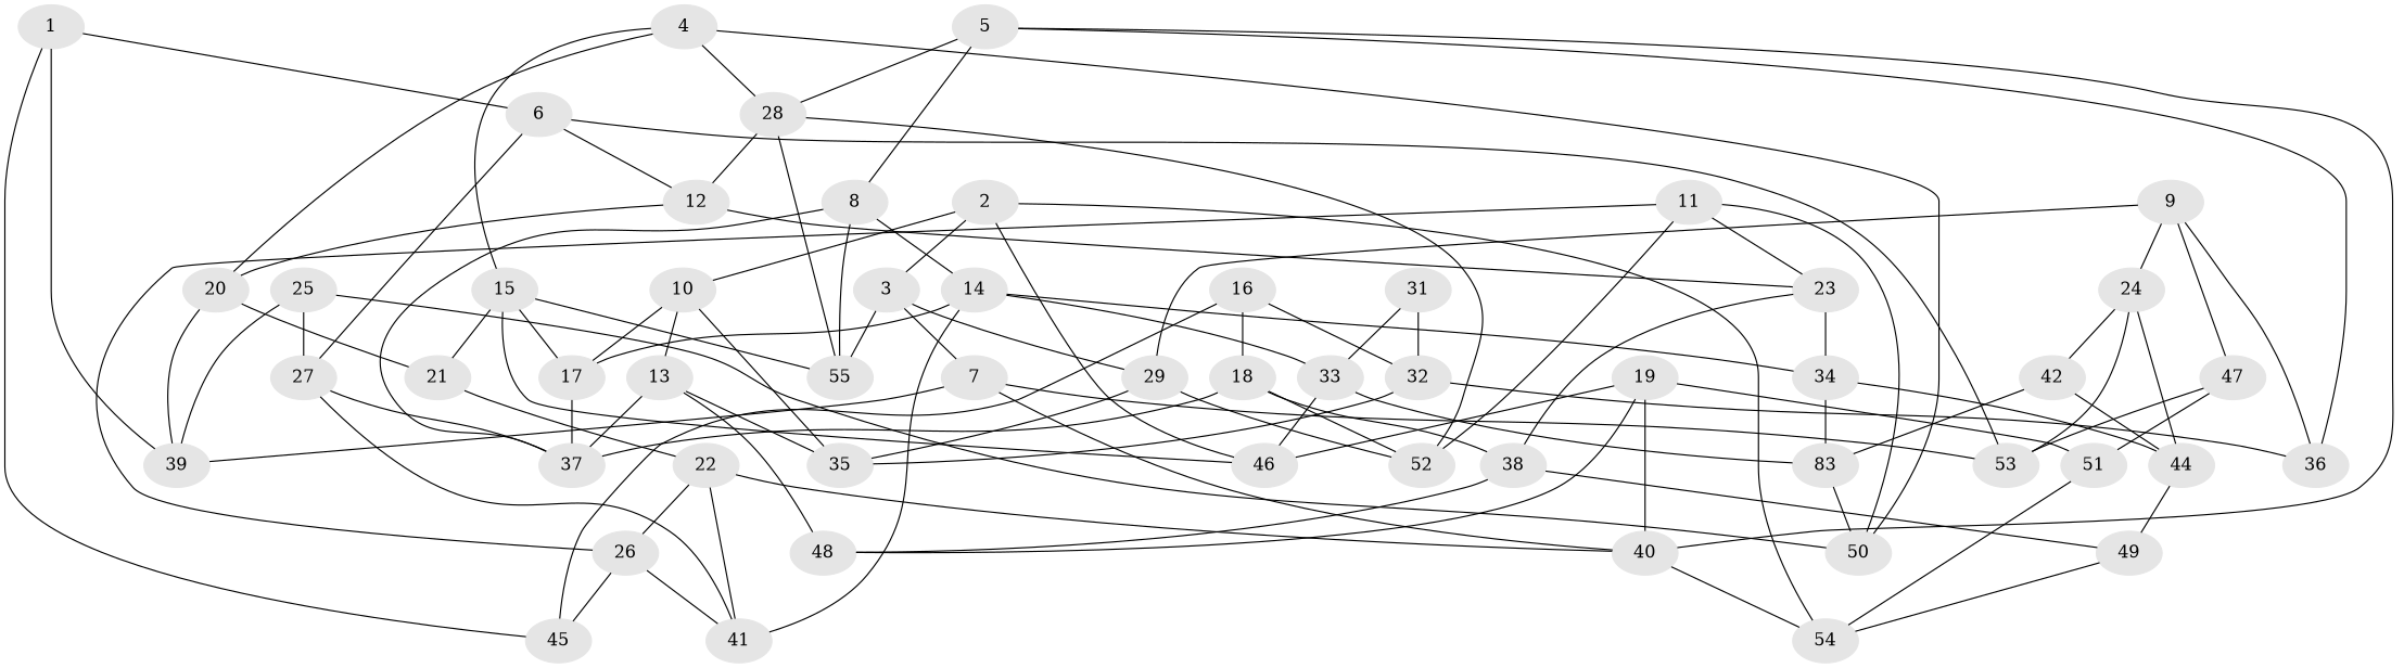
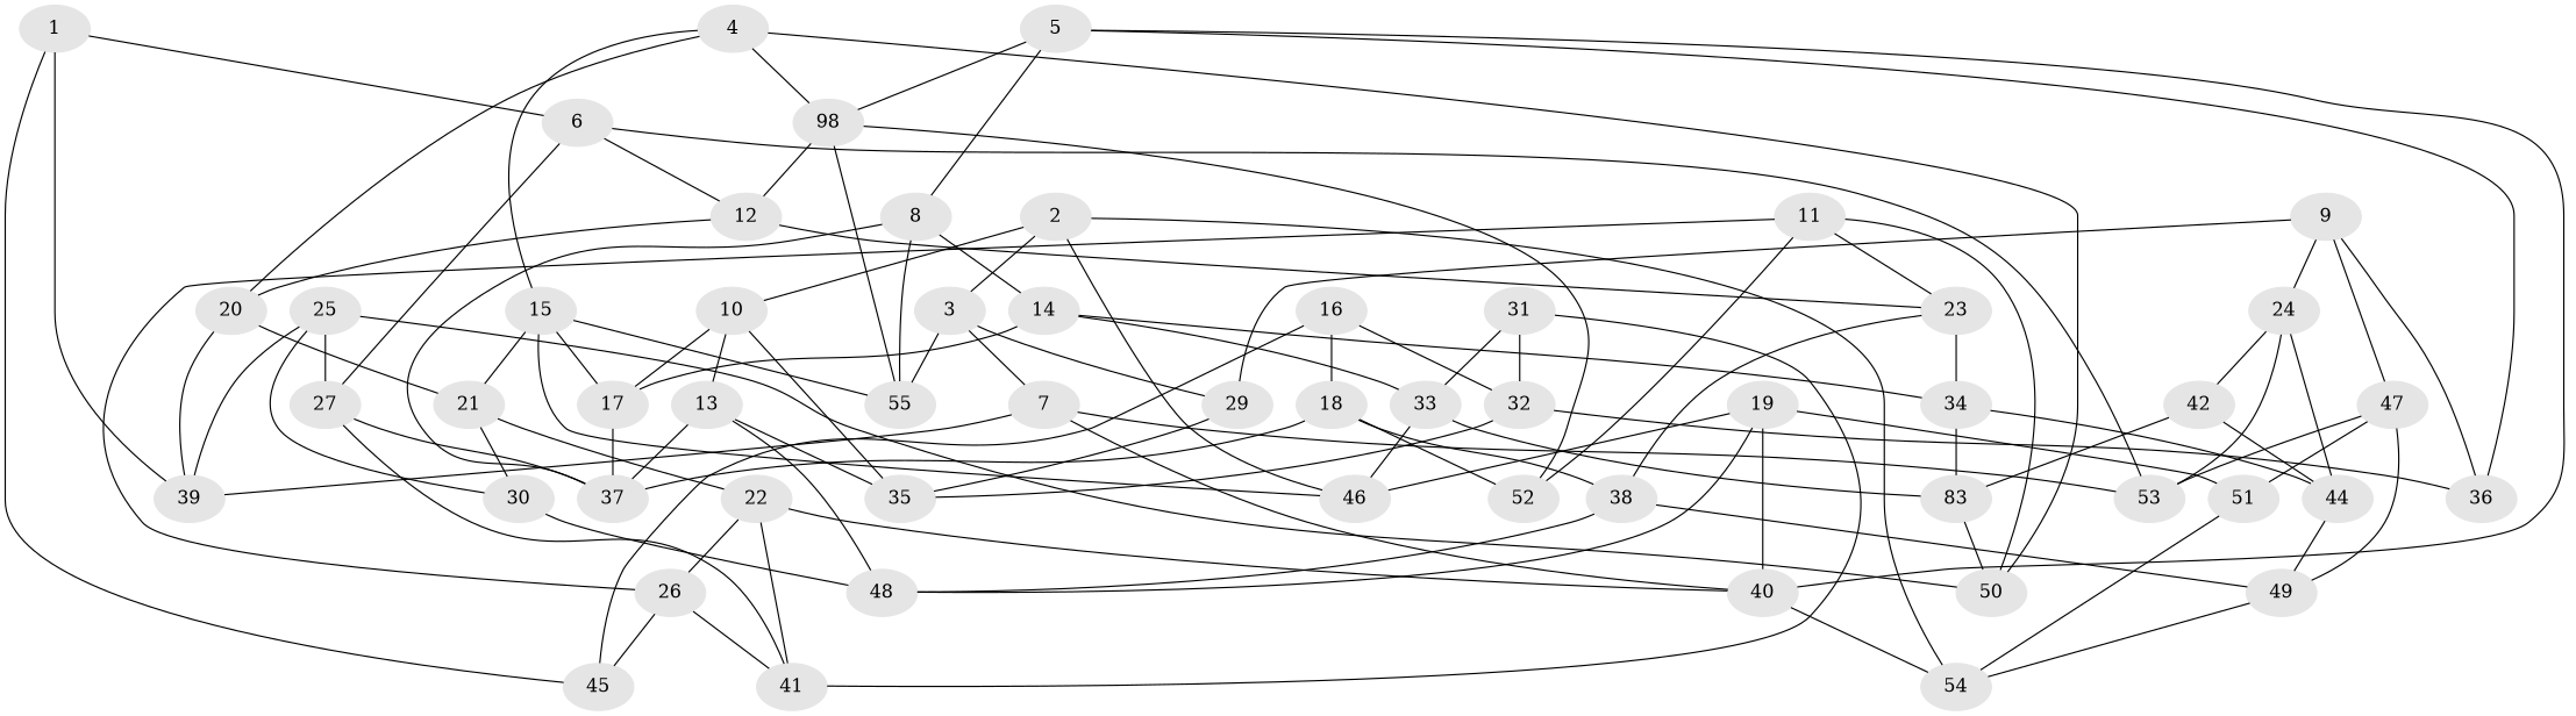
  graph {
    node [color=gray90 style=filled]
    1
    6
    39
    45
    12
    27
    53
    20
    23
    2
    3
    10
    46
    54
    7
    29
    55
    13
    17
    35
    40
    52
    4
    15
-   28
+   28 [label=98]
    50
    21
    5
    8
    36
    14
    37
    41
    33
    34
    9
    24
    47
    42
    44
    51
    49
    48
    11
    26
    38
    n47 [label=83]
+   30
    22
    16
    18
    32
    19
    25
    31
    1 -- 6
    1 -- 39
    1 -- 45
    6 -- 12
    6 -- 27
    6 -- 53
    12 -- 20
    12 -- 23
    27 -- 37
    27 -- 41
    20 -- 39
    20 -- 21
    23 -- 34
    23 -- 38
    2 -- 3
    2 -- 10
    2 -- 46
    2 -- 54
    3 -- 7
    3 -- 29
    3 -- 55
    10 -- 13
    10 -- 17
    10 -- 35
    7 -- 39
    7 -- 53
    7 -- 40
    29 -- 35
-   29 -- 52
    13 -- 35
    13 -- 37
    13 -- 48
    17 -- 37
    40 -- 54
    4 -- 20
    4 -- 15
    4 -- 28
    4 -- 50
    15 -- 46
    15 -- 55
    15 -- 17
    15 -- 21
    28 -- 12
    28 -- 55
    28 -- 52
+   21 -- 30
    21 -- 22
    5 -- 40
    5 -- 28
    5 -- 8
    5 -- 36
    8 -- 55
    8 -- 14
    8 -- 37
    14 -- 17
    14 -- 33
    14 -- 34
    33 -- 46
    33 -- n47
    34 -- 44
    34 -- n47
    9 -- 29
    9 -- 36
    9 -- 24
    9 -- 47
    24 -- 53
    24 -- 42
    24 -- 44
    47 -- 53
    47 -- 51
+   47 -- 49
    42 -- 44
    42 -- n47
    44 -- 49
    51 -- 54
    49 -- 54
    11 -- 23
    11 -- 52
    11 -- 50
    11 -- 26
    26 -- 45
    26 -- 41
    38 -- 49
    38 -- 48
    n47 -- 50
+   30 -- 48
    22 -- 40
    22 -- 41
    22 -- 26
    16 -- 45
    16 -- 18
    16 -- 32
    18 -- 52
    18 -- 37
    18 -- 38
    32 -- 35
    32 -- 36
    19 -- 46
    19 -- 40
    19 -- 51
    19 -- 48
    25 -- 39
    25 -- 27
    25 -- 50
-   14 -- 41
+   25 -- 30
+   31 -- 41
    31 -- 33
    31 -- 32
  }
